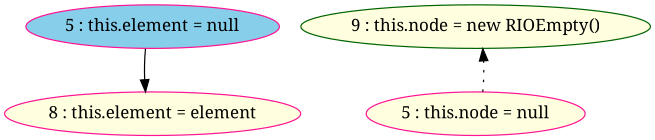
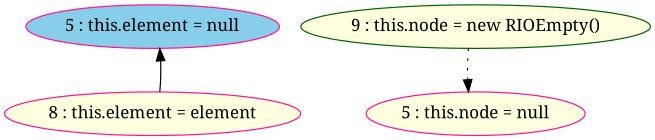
  digraph {
    fontname="Noto Serif"
    node [color=deeppink fillcolor=lightyellow fontname="Noto Serif" style=filled]
    edge [fontname="Noto Serif"]
    n1 [fillcolor=skyblue label="5 : this.element = null"]
    "8 : this.element = element"
    "9 : this.node = new RIOEmpty()" [color=darkgreen]
    "5 : this.node = null"
-   n1 -> "8 : this.element = element" [style=solid]
-   "5 : this.node = null" -> "9 : this.node = new RIOEmpty()" [style=dotted]
+   "8 : this.element = element" -> n1 [style=solid]
+   "9 : this.node = new RIOEmpty()" -> "5 : this.node = null" [style=dotted]
  }
